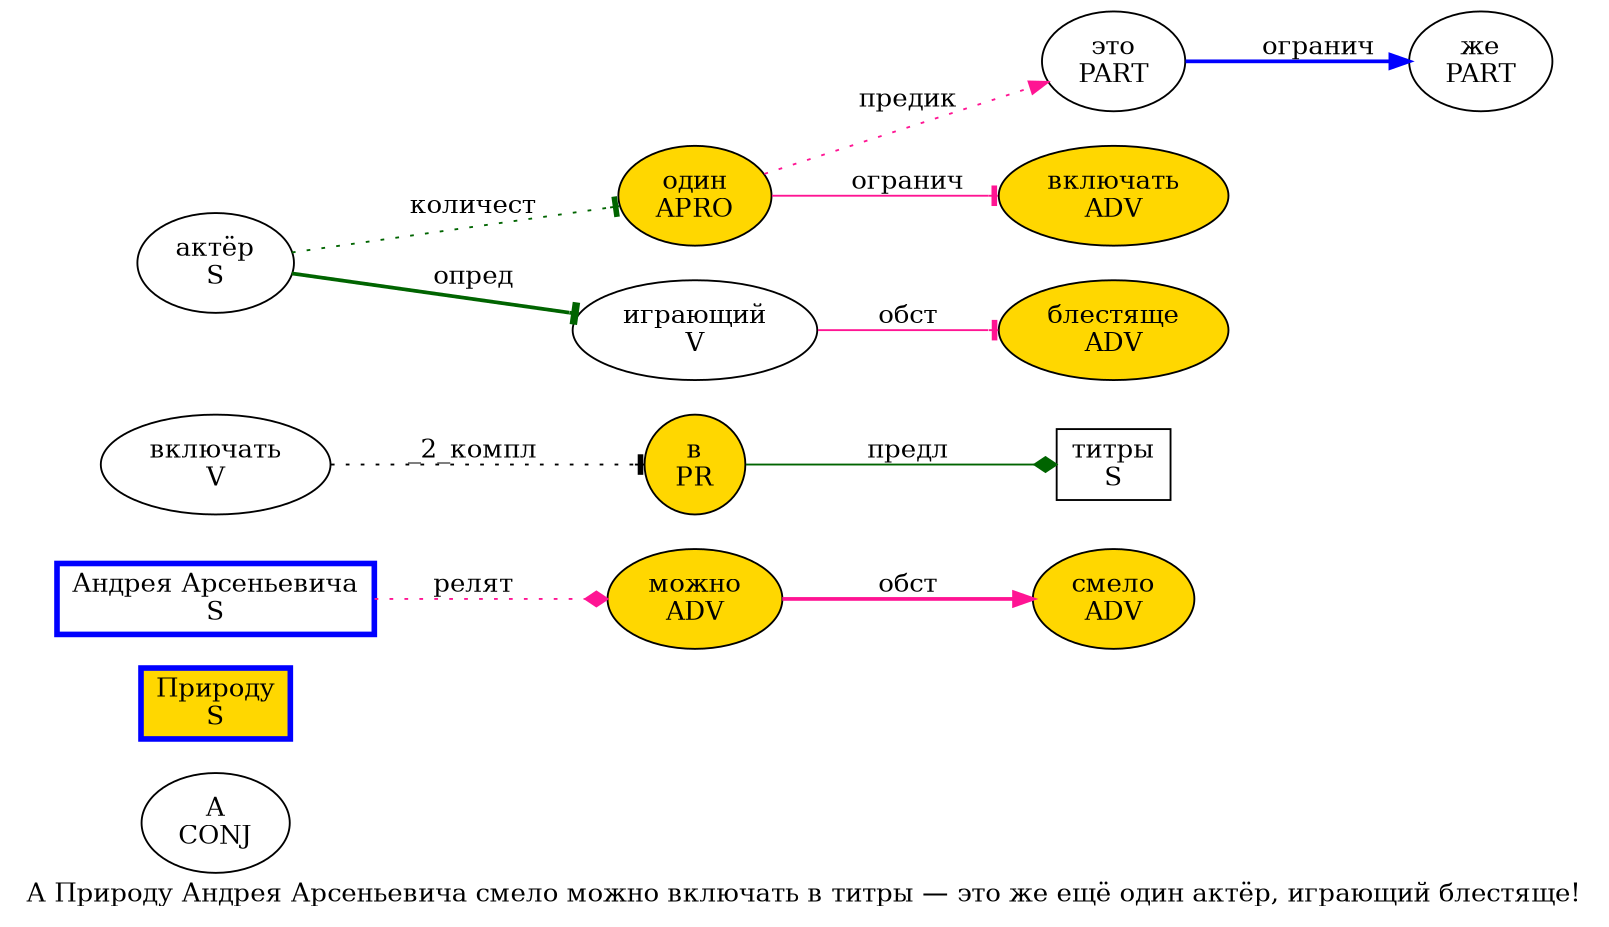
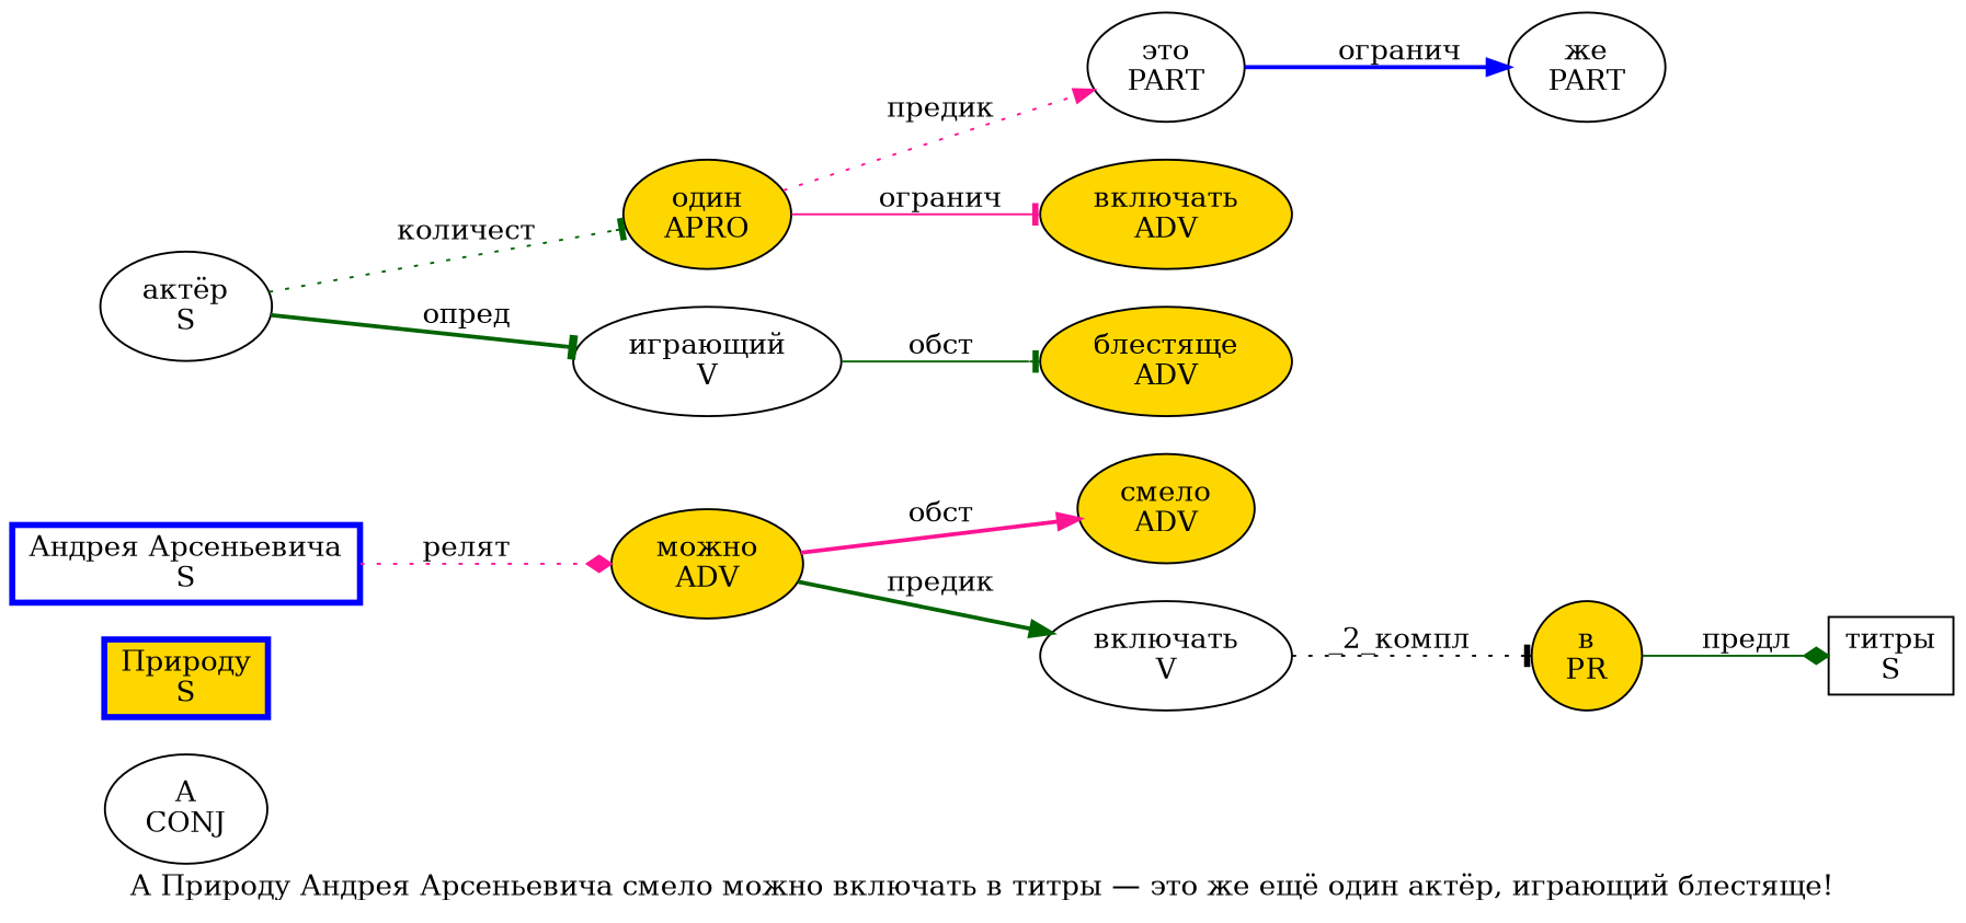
  digraph {
    label="А Природу Андрея Арсеньевича смело можно включать в титры — это же ещё один актёр, играющий блестяще!"
    rankdir=LR
    node [fillcolor=white penwidth=1 shape=ellipse style=filled]
    edge [arrowhead=tee color=deeppink style=dotted]
    n1 [label="А\nCONJ"]
    n2 [color=blue fillcolor=gold label="Природу\nS" penwidth=3 shape=box]
    n3 [color=blue label="Андрея Арсеньевича\nS" penwidth=3 shape=box]
    n4 [fillcolor=gold label="можно\nADV"]
    n5 [fillcolor=gold label="смело\nADV"]
    n6 [label="включать\nV"]
    n7 [fillcolor=gold label="в\nPR"]
    n8 [label="титры\nS" shape=box]
    n9 [label="это\nPART"]
    n10 [label="же\nPART"]
    n11 [fillcolor=gold label="включать\nADV"]
    n12 [fillcolor=gold label="один\nAPRO"]
    n13 [label="актёр\nS"]
    n14 [label="играющий\nV"]
    n15 [fillcolor=gold label="блестяще\nADV"]
    n3 -> n4 [arrowhead=diamond label="релят"]
    n4 -> n5 [arrowhead=normal label="обст" style=bold]
+   n4 -> n6 [arrowhead=normal color=darkgreen label="предик" style=bold]
    n6 -> n7 [color=black label="_2_компл"]
    n7 -> n8 [arrowhead=diamond color=darkgreen label="предл" style=solid]
    n9 -> n10 [arrowhead=normal color=blue label="огранич" style=bold]
    n12 -> n9 [arrowhead=normal label="предик"]
    n12 -> n11 [label="огранич" style=solid]
    n13 -> n12 [color=darkgreen label="количест"]
    n13 -> n14 [color=darkgreen label="опред" style=bold]
-   n14 -> n15 [label="обст" style=solid]
+   n14 -> n15 [color=darkgreen label="обст" style=solid]
  }
